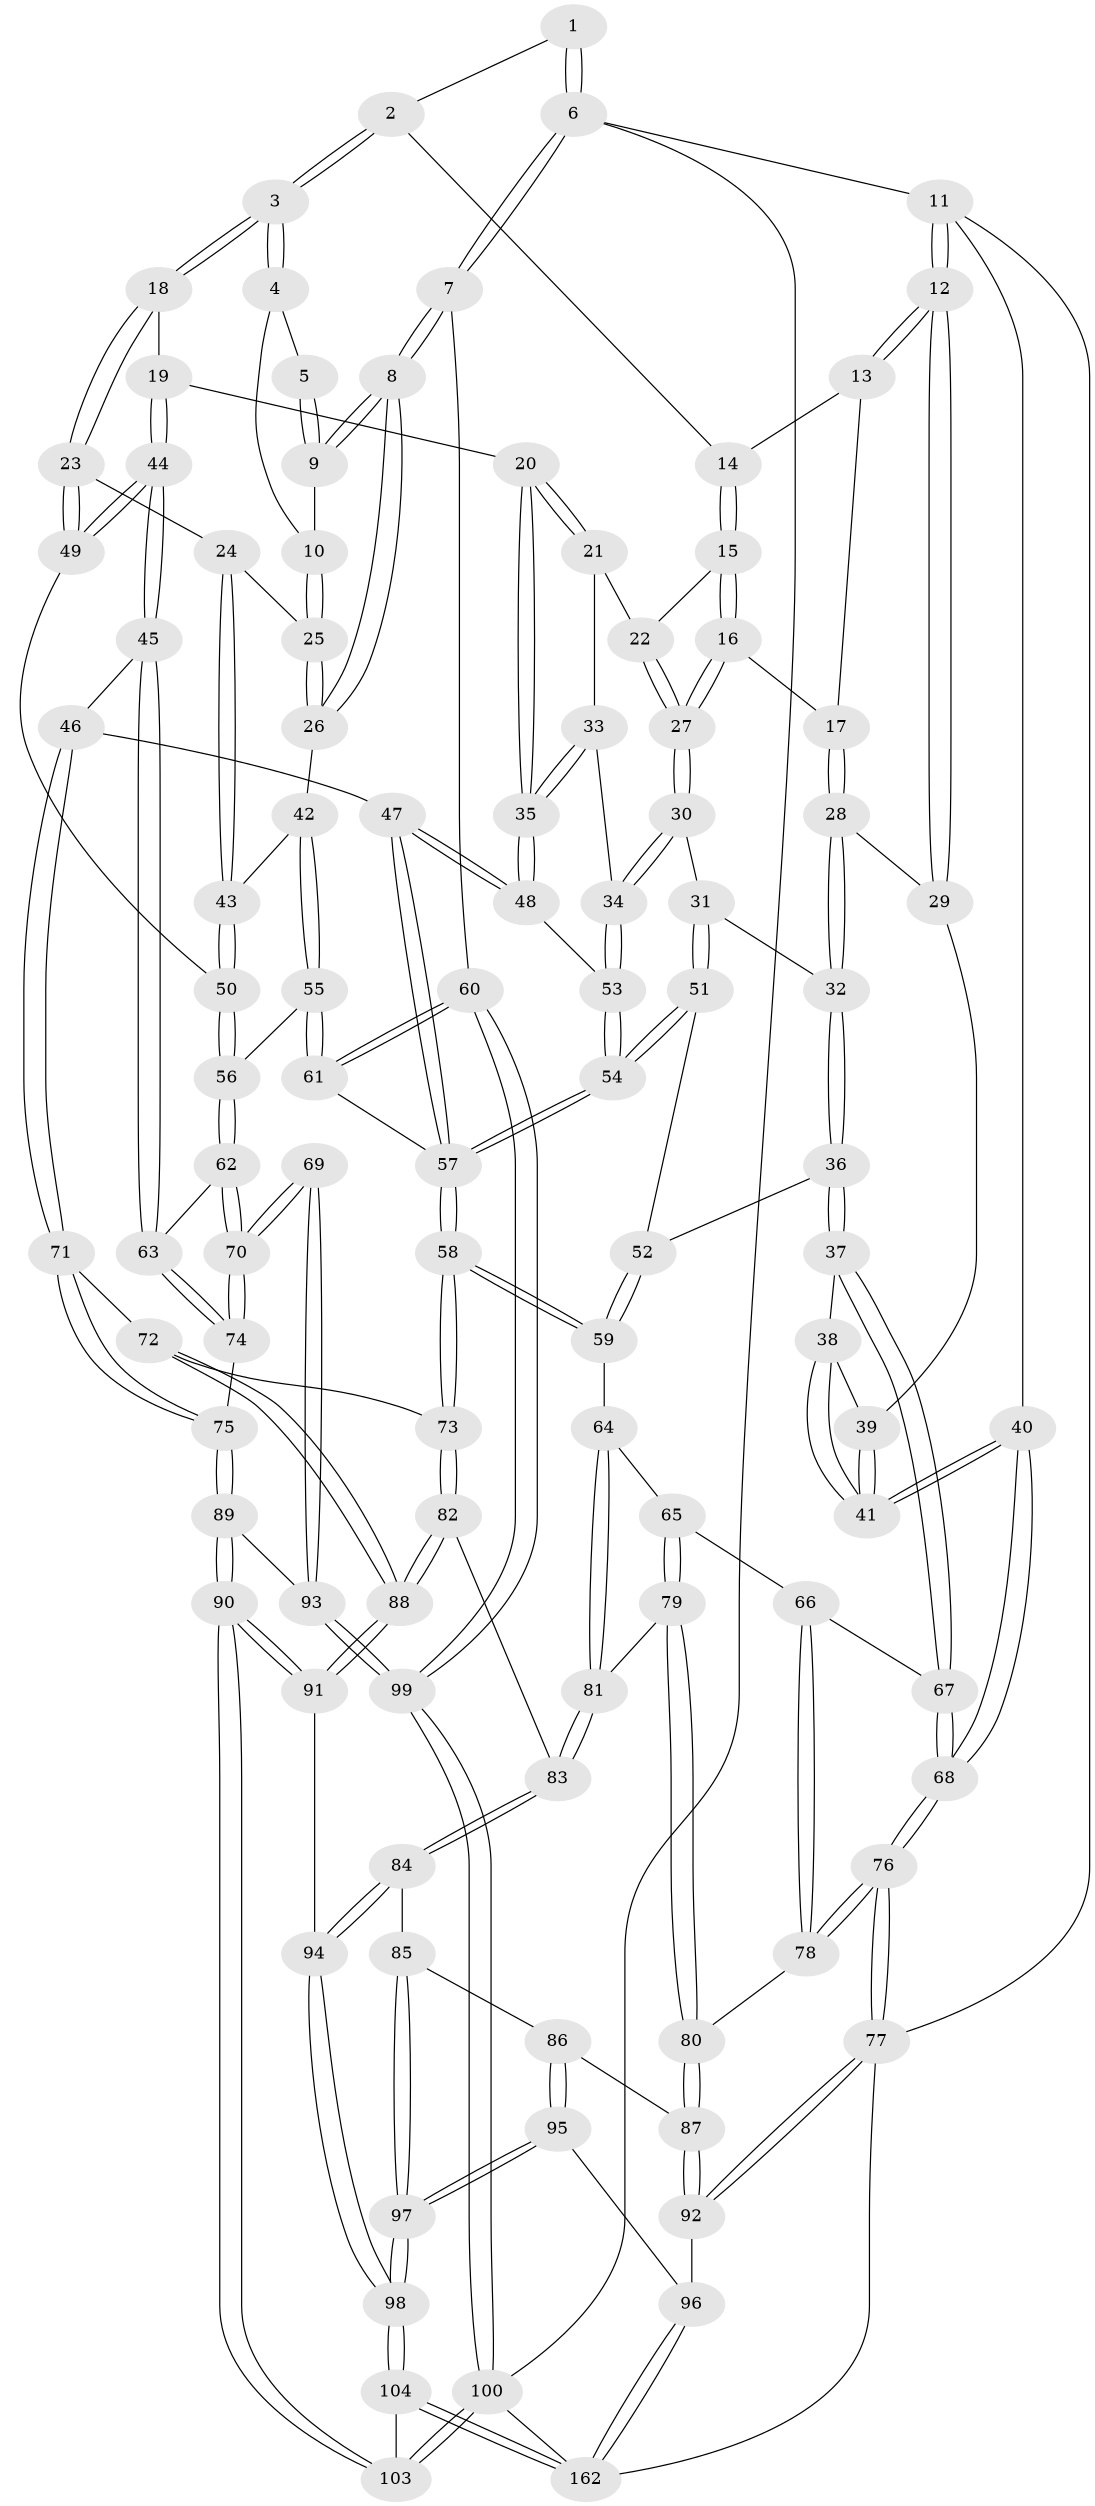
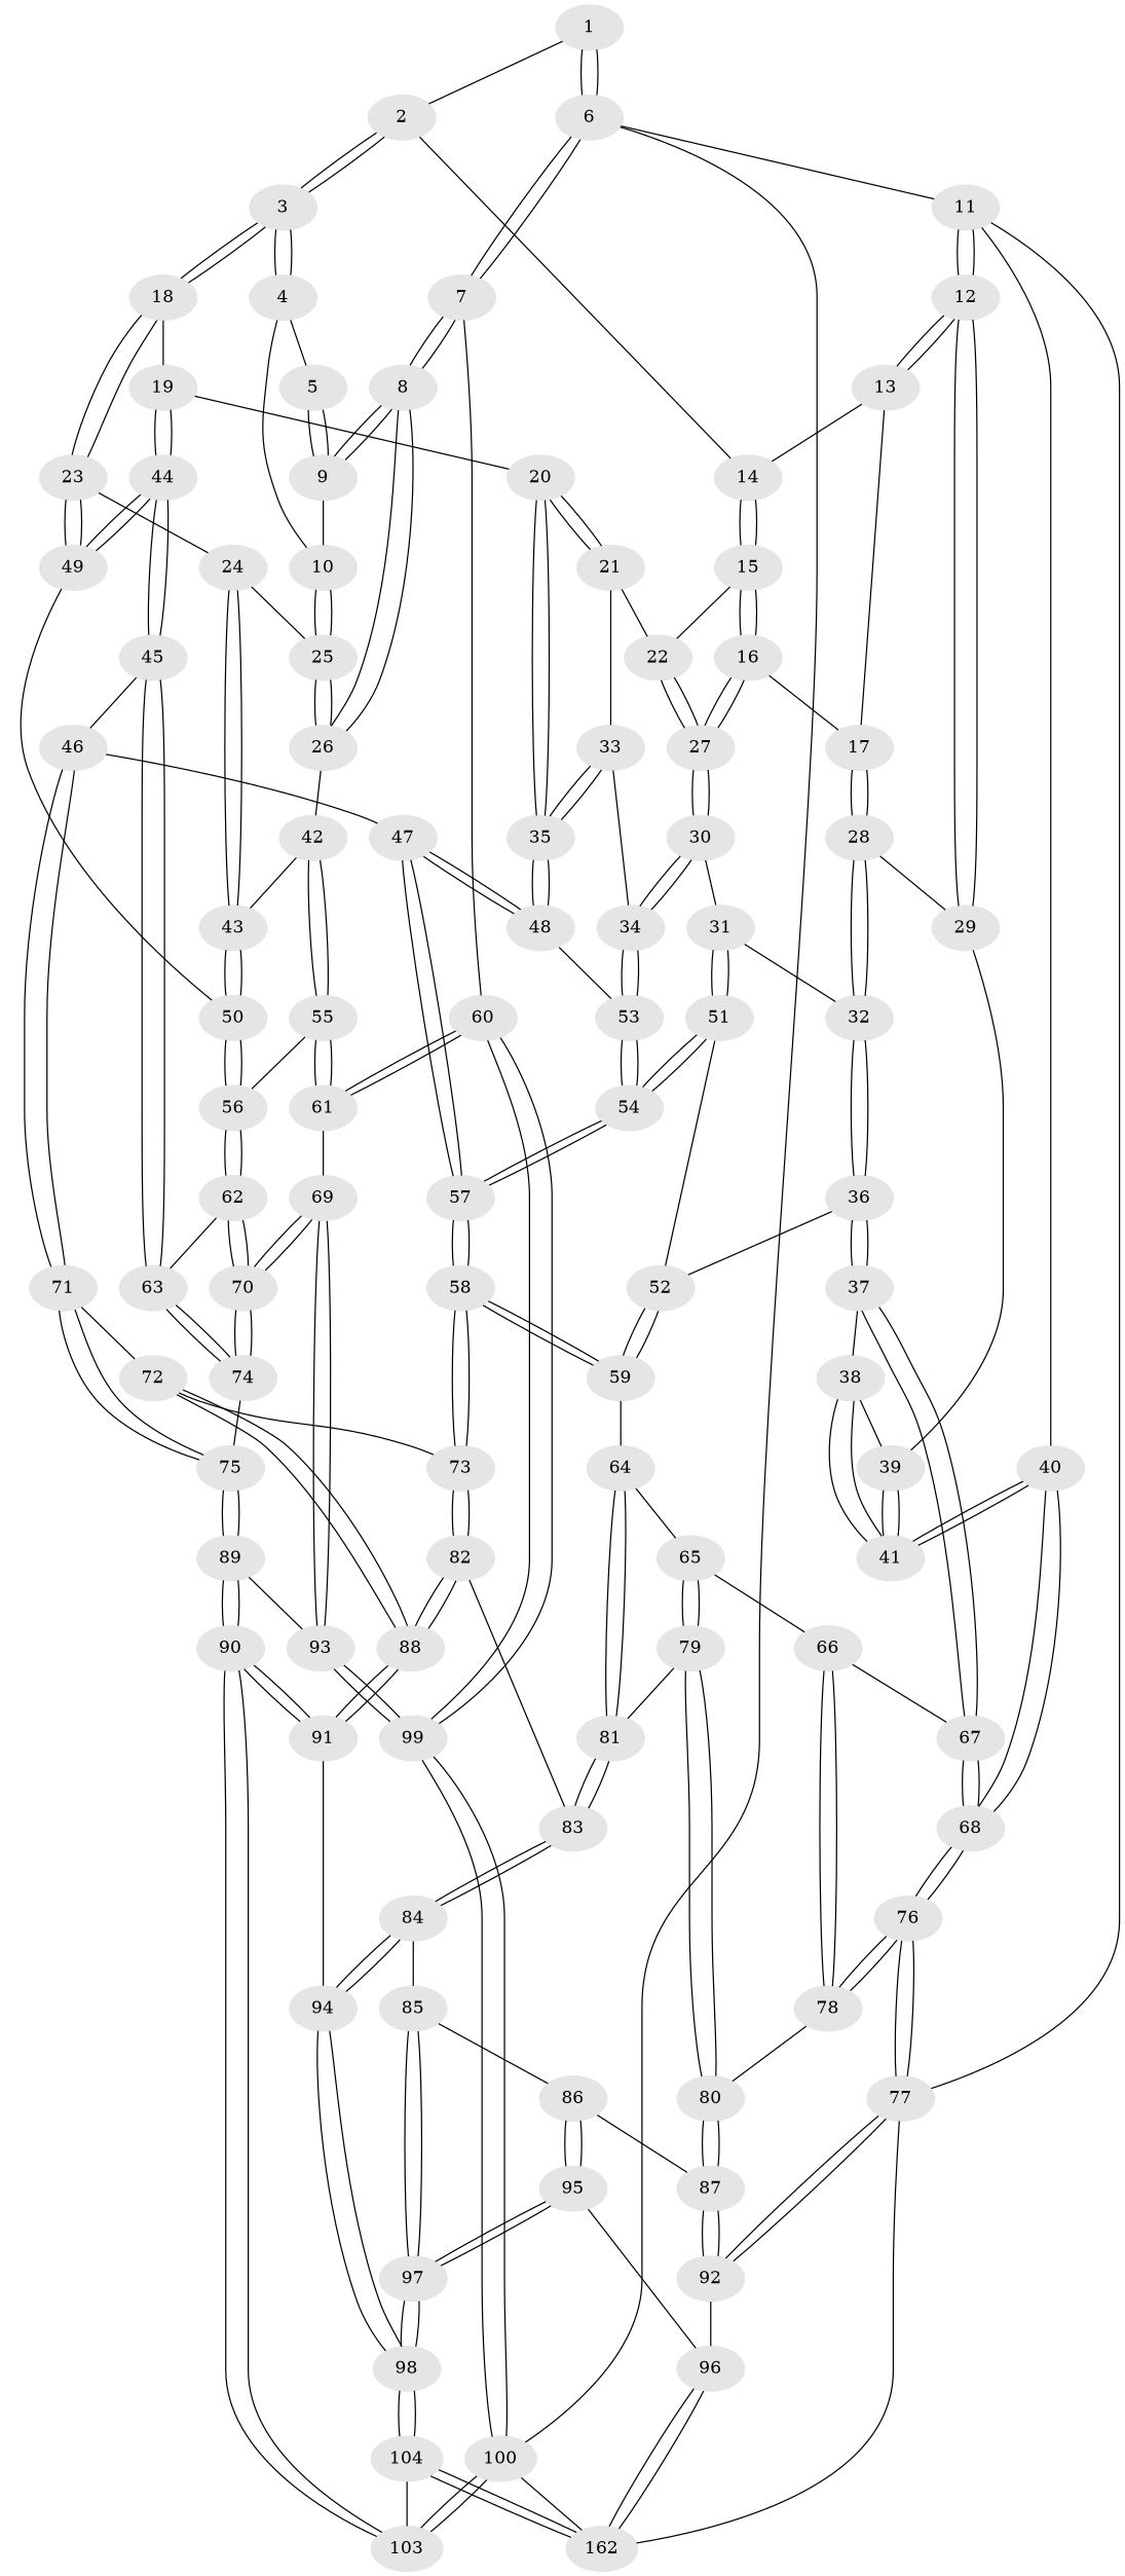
  graph {
    node [color=gray90 style=filled]
    1
    2
    6
    3
    14
    7
    11
    100
    4
    18
    15
    5
    10
    19
    23
    9
    25
    8
    60
    12
    40
    77
    n23 [label=162]
    103
    26
    61
    99
    42
    13
    29
    41
    68
    92
    17
    39
    28
    16
    22
    27
    30
    32
    20
    44
    24
    49
    21
    35
    45
    33
    48
    34
    43
    50
    55
    31
    36
    51
    53
    52
    54
    37
    38
    67
    59
    76
    56
    46
    63
    47
    71
    74
    57
    72
    75
    58
    62
    64
    69
    70
    73
    82
    65
    81
    93
    66
    79
    83
    78
    80
    88
    89
    91
    90
    96
    87
    84
    85
    94
    86
    97
    98
    95
    n103 [label=104]
    1 -- 2
    1 -- 6
    1 -- 6
    2 -- 3
    2 -- 3
    2 -- 14
    6 -- 7
    6 -- 7
    6 -- 11
    6 -- 100
    3 -- 4
    3 -- 4
    3 -- 18
    3 -- 18
    14 -- 15
    14 -- 15
    7 -- 8
    7 -- 8
    7 -- 60
    11 -- 12
    11 -- 12
    11 -- 40
    11 -- 77
    100 -- n23
    100 -- 103
    100 -- 103
    4 -- 5
    4 -- 10
    18 -- 19
    18 -- 23
    18 -- 23
    15 -- 16
    15 -- 16
    15 -- 22
    5 -- 9
    5 -- 9
    10 -- 25
    10 -- 25
    19 -- 20
    19 -- 44
    19 -- 44
    23 -- 24
    23 -- 49
    23 -- 49
    9 -- 10
    25 -- 26
    25 -- 26
    8 -- 9
    8 -- 9
    8 -- 26
    8 -- 26
    60 -- 61
    60 -- 61
    60 -- 99
    60 -- 99
    12 -- 13
    12 -- 13
    12 -- 29
    12 -- 29
    40 -- 41
    40 -- 41
    40 -- 68
    40 -- 68
    77 -- n23
    77 -- 92
    77 -- 92
    26 -- 42
-   61 -- 57
+   61 -- 69
    99 -- 100
    99 -- 100
    42 -- 43
    42 -- 55
    42 -- 55
    13 -- 14
    13 -- 17
    29 -- 39
    68 -- 76
    68 -- 76
    92 -- 96
    17 -- 28
    17 -- 28
    39 -- 41
    39 -- 41
    28 -- 29
    28 -- 32
    28 -- 32
    16 -- 17
    16 -- 27
    16 -- 27
    22 -- 27
    22 -- 27
    27 -- 30
    27 -- 30
    30 -- 34
    30 -- 34
    30 -- 31
    32 -- 36
    32 -- 36
    20 -- 21
    20 -- 21
    20 -- 35
    20 -- 35
    44 -- 49
    44 -- 49
    44 -- 45
    44 -- 45
    24 -- 25
    24 -- 43
    24 -- 43
    49 -- 50
    21 -- 22
    21 -- 33
    35 -- 48
    35 -- 48
    45 -- 46
    45 -- 63
    45 -- 63
    33 -- 35
    33 -- 35
    33 -- 34
    48 -- 53
    34 -- 53
    34 -- 53
    43 -- 50
    43 -- 50
    50 -- 56
    50 -- 56
    55 -- 61
    55 -- 61
    55 -- 56
    31 -- 32
    31 -- 51
    31 -- 51
    36 -- 52
    36 -- 37
    36 -- 37
    51 -- 52
    51 -- 54
    51 -- 54
    53 -- 54
    53 -- 54
    52 -- 59
    52 -- 59
    54 -- 57
    54 -- 57
    37 -- 38
    37 -- 67
    37 -- 67
    38 -- 41
    38 -- 41
    38 -- 39
    67 -- 68
    67 -- 68
    59 -- 64
    76 -- 77
    76 -- 77
    76 -- 78
    76 -- 78
    56 -- 62
    56 -- 62
    46 -- 47
    46 -- 71
    46 -- 71
    63 -- 74
    63 -- 74
    47 -- 48
    47 -- 48
    47 -- 57
    47 -- 57
    71 -- 72
    71 -- 75
    71 -- 75
    74 -- 75
    57 -- 58
    57 -- 58
    72 -- 73
    72 -- 88
    72 -- 88
    75 -- 89
    75 -- 89
    58 -- 59
    58 -- 59
    58 -- 73
    58 -- 73
    62 -- 63
    62 -- 70
    62 -- 70
    64 -- 65
    64 -- 81
    64 -- 81
    69 -- 70
    69 -- 70
    69 -- 93
    69 -- 93
    70 -- 74
    70 -- 74
    73 -- 82
    73 -- 82
    82 -- 83
    82 -- 88
    82 -- 88
    65 -- 66
    65 -- 79
    65 -- 79
    81 -- 83
    81 -- 83
    93 -- 99
    93 -- 99
    66 -- 67
    66 -- 78
    66 -- 78
    79 -- 81
    79 -- 80
    79 -- 80
    83 -- 84
    83 -- 84
    78 -- 80
    80 -- 87
    80 -- 87
    88 -- 91
    88 -- 91
    89 -- 93
    89 -- 90
    89 -- 90
    91 -- 94
    90 -- 103
    90 -- 103
    90 -- 91
    90 -- 91
    96 -- n23
    96 -- n23
    87 -- 92
    87 -- 92
    84 -- 85
    84 -- 94
    84 -- 94
    85 -- 86
    85 -- 97
    85 -- 97
    94 -- 98
    94 -- 98
    86 -- 87
    86 -- 95
    86 -- 95
    97 -- 98
    97 -- 98
    98 -- n103
    98 -- n103
    95 -- 96
    95 -- 97
    95 -- 97
    n103 -- n23
    n103 -- n23
    n103 -- 103
  }
